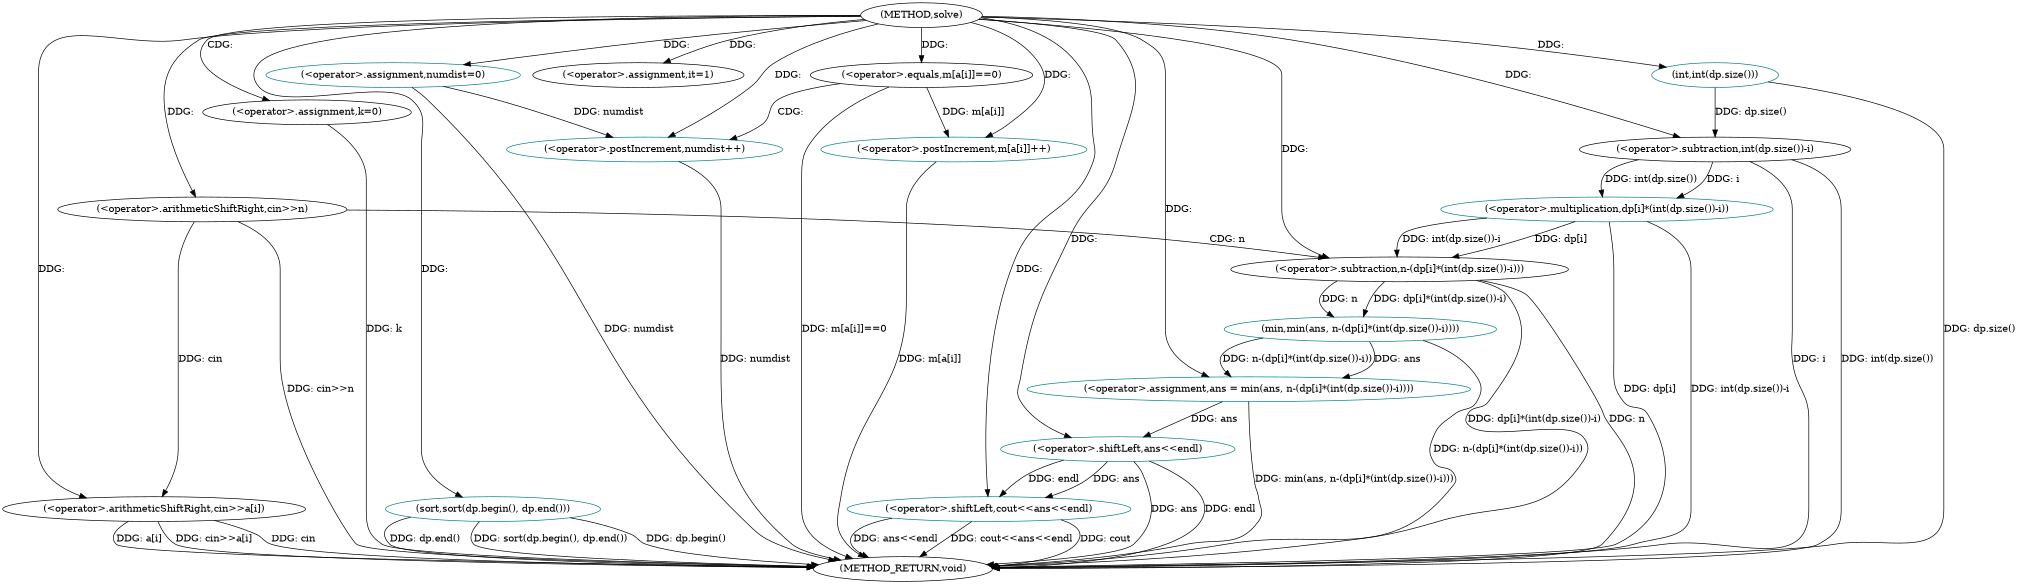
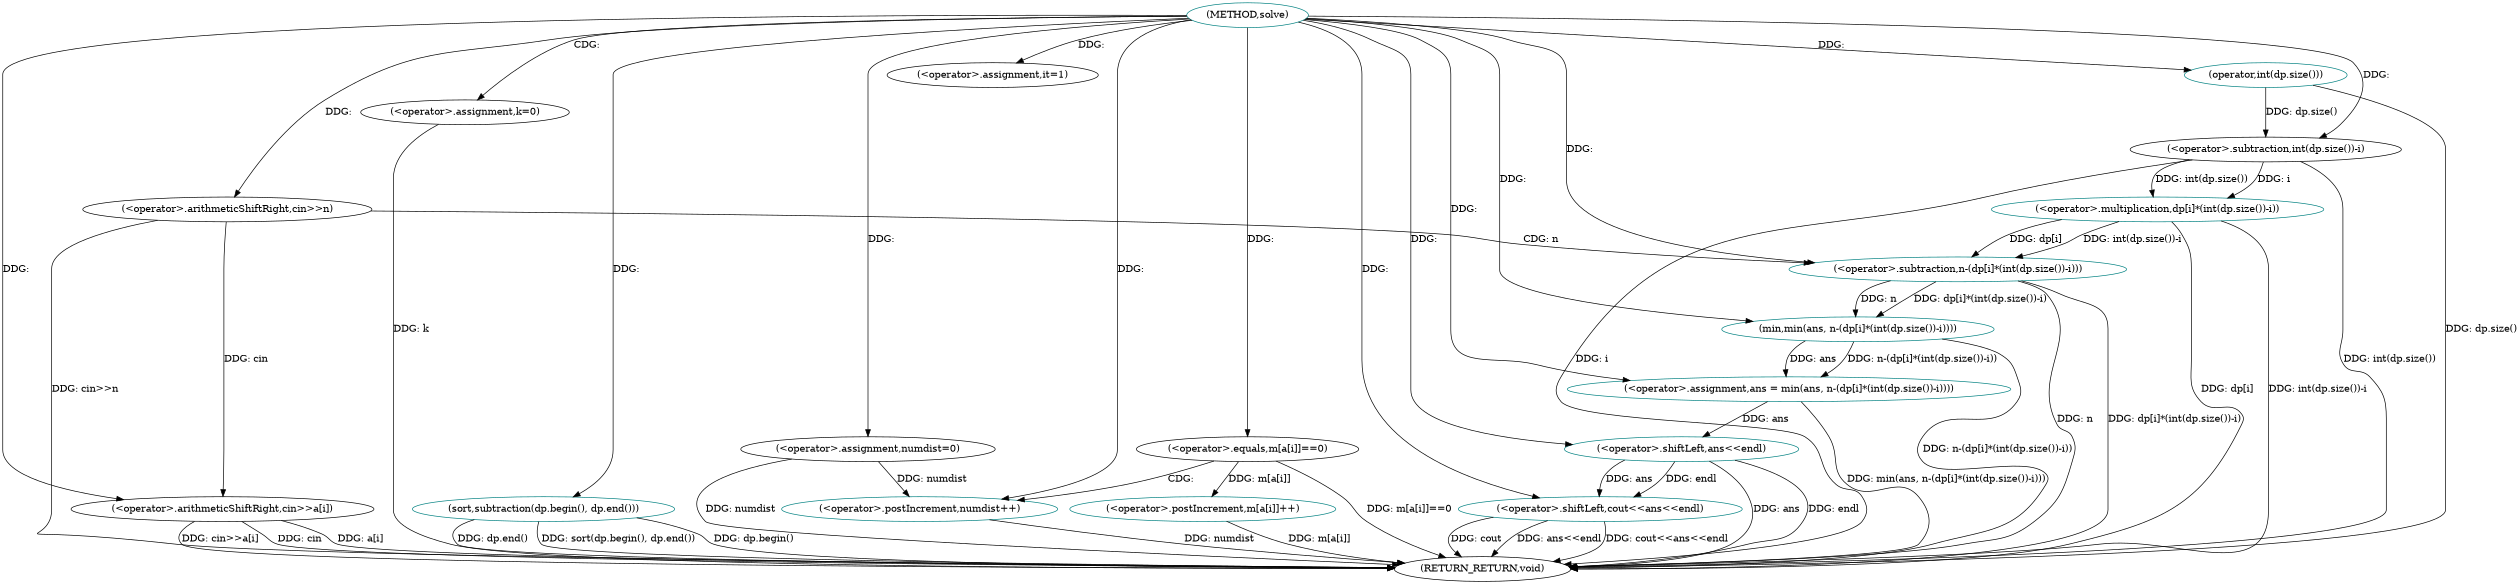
  digraph {
    node [color=black]
-   n1 [label="(METHOD,solve)"]
+   n1 [color=teal label="(METHOD,solve)"]
    n2 [label="(<operator>.arithmeticShiftRight,cin>>n)"]
    n3 [label="(<operator>.arithmeticShiftRight,cin>>a[i])"]
-   n4 [color=teal label="(<operator>.assignment,numdist=0)"]
+   n4 [label="(<operator>.assignment,numdist=0)"]
    n5 [label="(<operator>.assignment,k=0)"]
-   n6 [color=teal label="(sort,sort(dp.begin(), dp.end()))"]
+   n6 [color=teal label="(sort,subtraction(dp.begin(), dp.end()))"]
    n7 [label="(<operator>.assignment,it=1)"]
    n8 [color=teal label="(<operator>.shiftLeft,cout<<ans<<endl)"]
    n9 [color=teal label="(<operator>.assignment,ans = min(ans, n-(dp[i]*(int(dp.size())-i))))"]
    n10 [label="(<operator>.equals,m[a[i]]==0)"]
    n11 [color=teal label="(<operator>.postIncrement,numdist++)"]
    n12 [color=teal label="(<operator>.shiftLeft,ans<<endl)"]
    n13 [color=teal label="(min,min(ans, n-(dp[i]*(int(dp.size())-i))))"]
-   n14 [label="(<operator>.subtraction,n-(dp[i]*(int(dp.size())-i)))"]
+   n14 [color=teal label="(<operator>.subtraction,n-(dp[i]*(int(dp.size())-i)))"]
    n15 [label="(<operator>.subtraction,int(dp.size())-i)"]
-   n16 [color=teal label="(int,int(dp.size()))"]
-   n17 [label="(METHOD_RETURN,void)"]
+   n16 [color=teal label="(operator,int(dp.size()))"]
+   n17 [label="(RETURN_RETURN,void)"]
    n18 [color=teal label="(<operator>.postIncrement,m[a[i]]++)"]
    n19 [color=teal label="(<operator>.multiplication,dp[i]*(int(dp.size())-i))"]
    n1 -> n2 [label="DDG: "]
    n1 -> n3 [label="DDG: "]
    n1 -> n4 [label="DDG: "]
    n1 -> n5 [label="CDG: "]
    n1 -> n6 [label="DDG: "]
    n1 -> n7 [label="DDG: "]
    n1 -> n8 [label="DDG: "]
    n1 -> n9 [label="DDG: "]
    n1 -> n10 [label="DDG: "]
    n1 -> n11 [label="DDG: "]
    n1 -> n12 [label="DDG: "]
-   n1 -> n18 [label="DDG: "]
+   n1 -> n13 [label="DDG: "]
    n1 -> n14 [label="DDG: "]
    n1 -> n15 [label="DDG: "]
    n1 -> n16 [label="DDG: "]
    n2 -> n3 [label="DDG: cin"]
    n2 -> n14 [label="CDG: n"]
    n2 -> n17 [label="DDG: cin>>n"]
    n3 -> n17 [label="DDG: cin"]
    n3 -> n17 [label="DDG: a[i]"]
    n3 -> n17 [label="DDG: cin>>a[i]"]
    n4 -> n11 [label="DDG: numdist"]
    n4 -> n17 [label="DDG: numdist"]
    n5 -> n17 [label="DDG: k"]
    n6 -> n17 [label="DDG: dp.begin()"]
    n6 -> n17 [label="DDG: dp.end()"]
    n6 -> n17 [label="DDG: sort(dp.begin(), dp.end())"]
    n8 -> n17 [label="DDG: ans<<endl"]
    n8 -> n17 [label="DDG: cout<<ans<<endl"]
    n8 -> n17 [label="DDG: cout"]
    n9 -> n12 [label="DDG: ans"]
    n9 -> n17 [label="DDG: min(ans, n-(dp[i]*(int(dp.size())-i)))"]
    n10 -> n11 [label="CDG: "]
    n10 -> n17 [label="DDG: m[a[i]]==0"]
    n10 -> n18 [label="DDG: m[a[i]]"]
    n11 -> n17 [label="DDG: numdist"]
    n12 -> n8 [label="DDG: endl"]
    n12 -> n8 [label="DDG: ans"]
    n12 -> n17 [label="DDG: ans"]
    n12 -> n17 [label="DDG: endl"]
    n13 -> n9 [label="DDG: n-(dp[i]*(int(dp.size())-i))"]
    n13 -> n9 [label="DDG: ans"]
    n13 -> n17 [label="DDG: n-(dp[i]*(int(dp.size())-i))"]
    n14 -> n13 [label="DDG: n"]
    n14 -> n13 [label="DDG: dp[i]*(int(dp.size())-i)"]
    n14 -> n17 [label="DDG: n"]
    n14 -> n17 [label="DDG: dp[i]*(int(dp.size())-i)"]
    n15 -> n17 [label="DDG: int(dp.size())"]
    n15 -> n17 [label="DDG: i"]
    n15 -> n19 [label="DDG: i"]
    n15 -> n19 [label="DDG: int(dp.size())"]
    n16 -> n15 [label="DDG: dp.size()"]
    n16 -> n17 [label="DDG: dp.size()"]
    n18 -> n17 [label="DDG: m[a[i]]"]
    n19 -> n14 [label="DDG: dp[i]"]
    n19 -> n14 [label="DDG: int(dp.size())-i"]
    n19 -> n17 [label="DDG: dp[i]"]
    n19 -> n17 [label="DDG: int(dp.size())-i"]
  }
